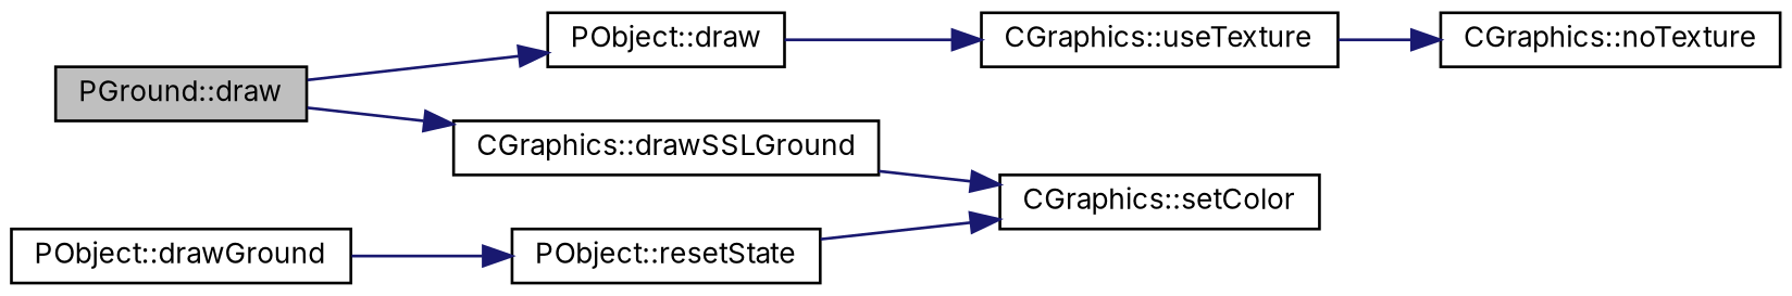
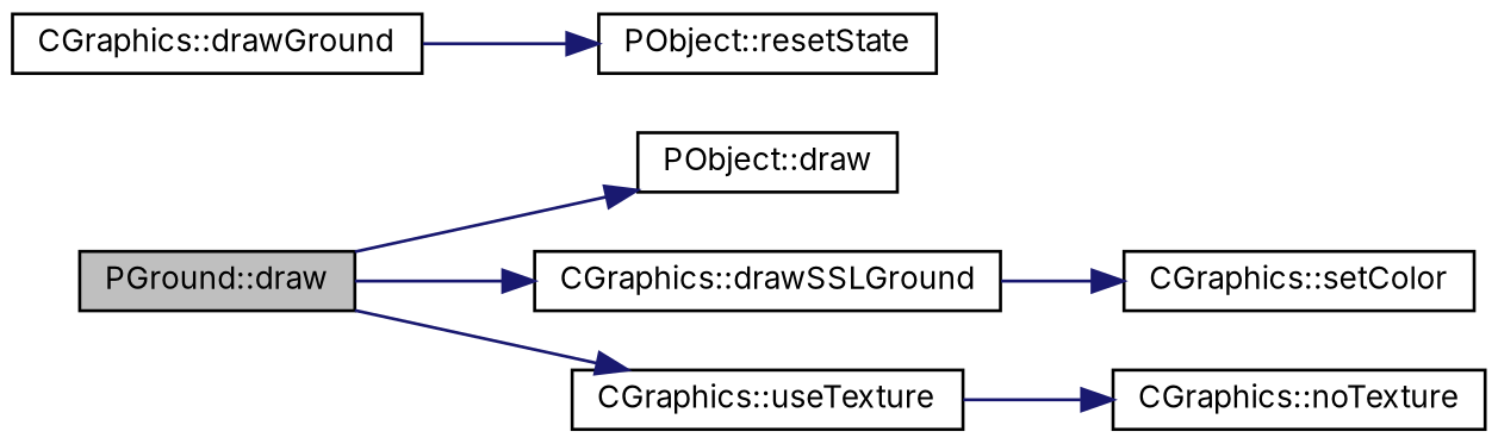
  digraph {
    fontname=Inter
    rankdir=LR
    node [color=black fillcolor=white fontname=Inter fontsize=10 shape=record style=filled]
    edge [color=midnightblue fontname=Inter fontsize=10 labelfontname=Helvetica labelfontsize=10 style=solid]
    n1 [fillcolor=grey75 fontcolor=black height=0.2 label="PGround::draw" width=0.4]
    n2 [height=0.2 label="PObject::draw" width=0.4]
    n3 [height=0.2 label="CGraphics::drawSSLGround" width=0.4]
    n4 [height=0.2 label="CGraphics::useTexture" width=0.4]
-   n5 [height=0.2 label="PObject::drawGround" width=0.4]
+   n5 [height=0.2 label="CGraphics::drawGround" width=0.4]
    n6 [height=0.2 label="PObject::resetState" width=0.4]
    n7 [height=0.2 label="CGraphics::setColor" width=0.4]
    n8 [height=0.2 label="CGraphics::noTexture" width=0.4]
    n1 -> n2
    n1 -> n3
-   n2 -> n4
+   n1 -> n4
    n3 -> n7
    n4 -> n8
    n5 -> n6
-   n6 -> n7
  }
